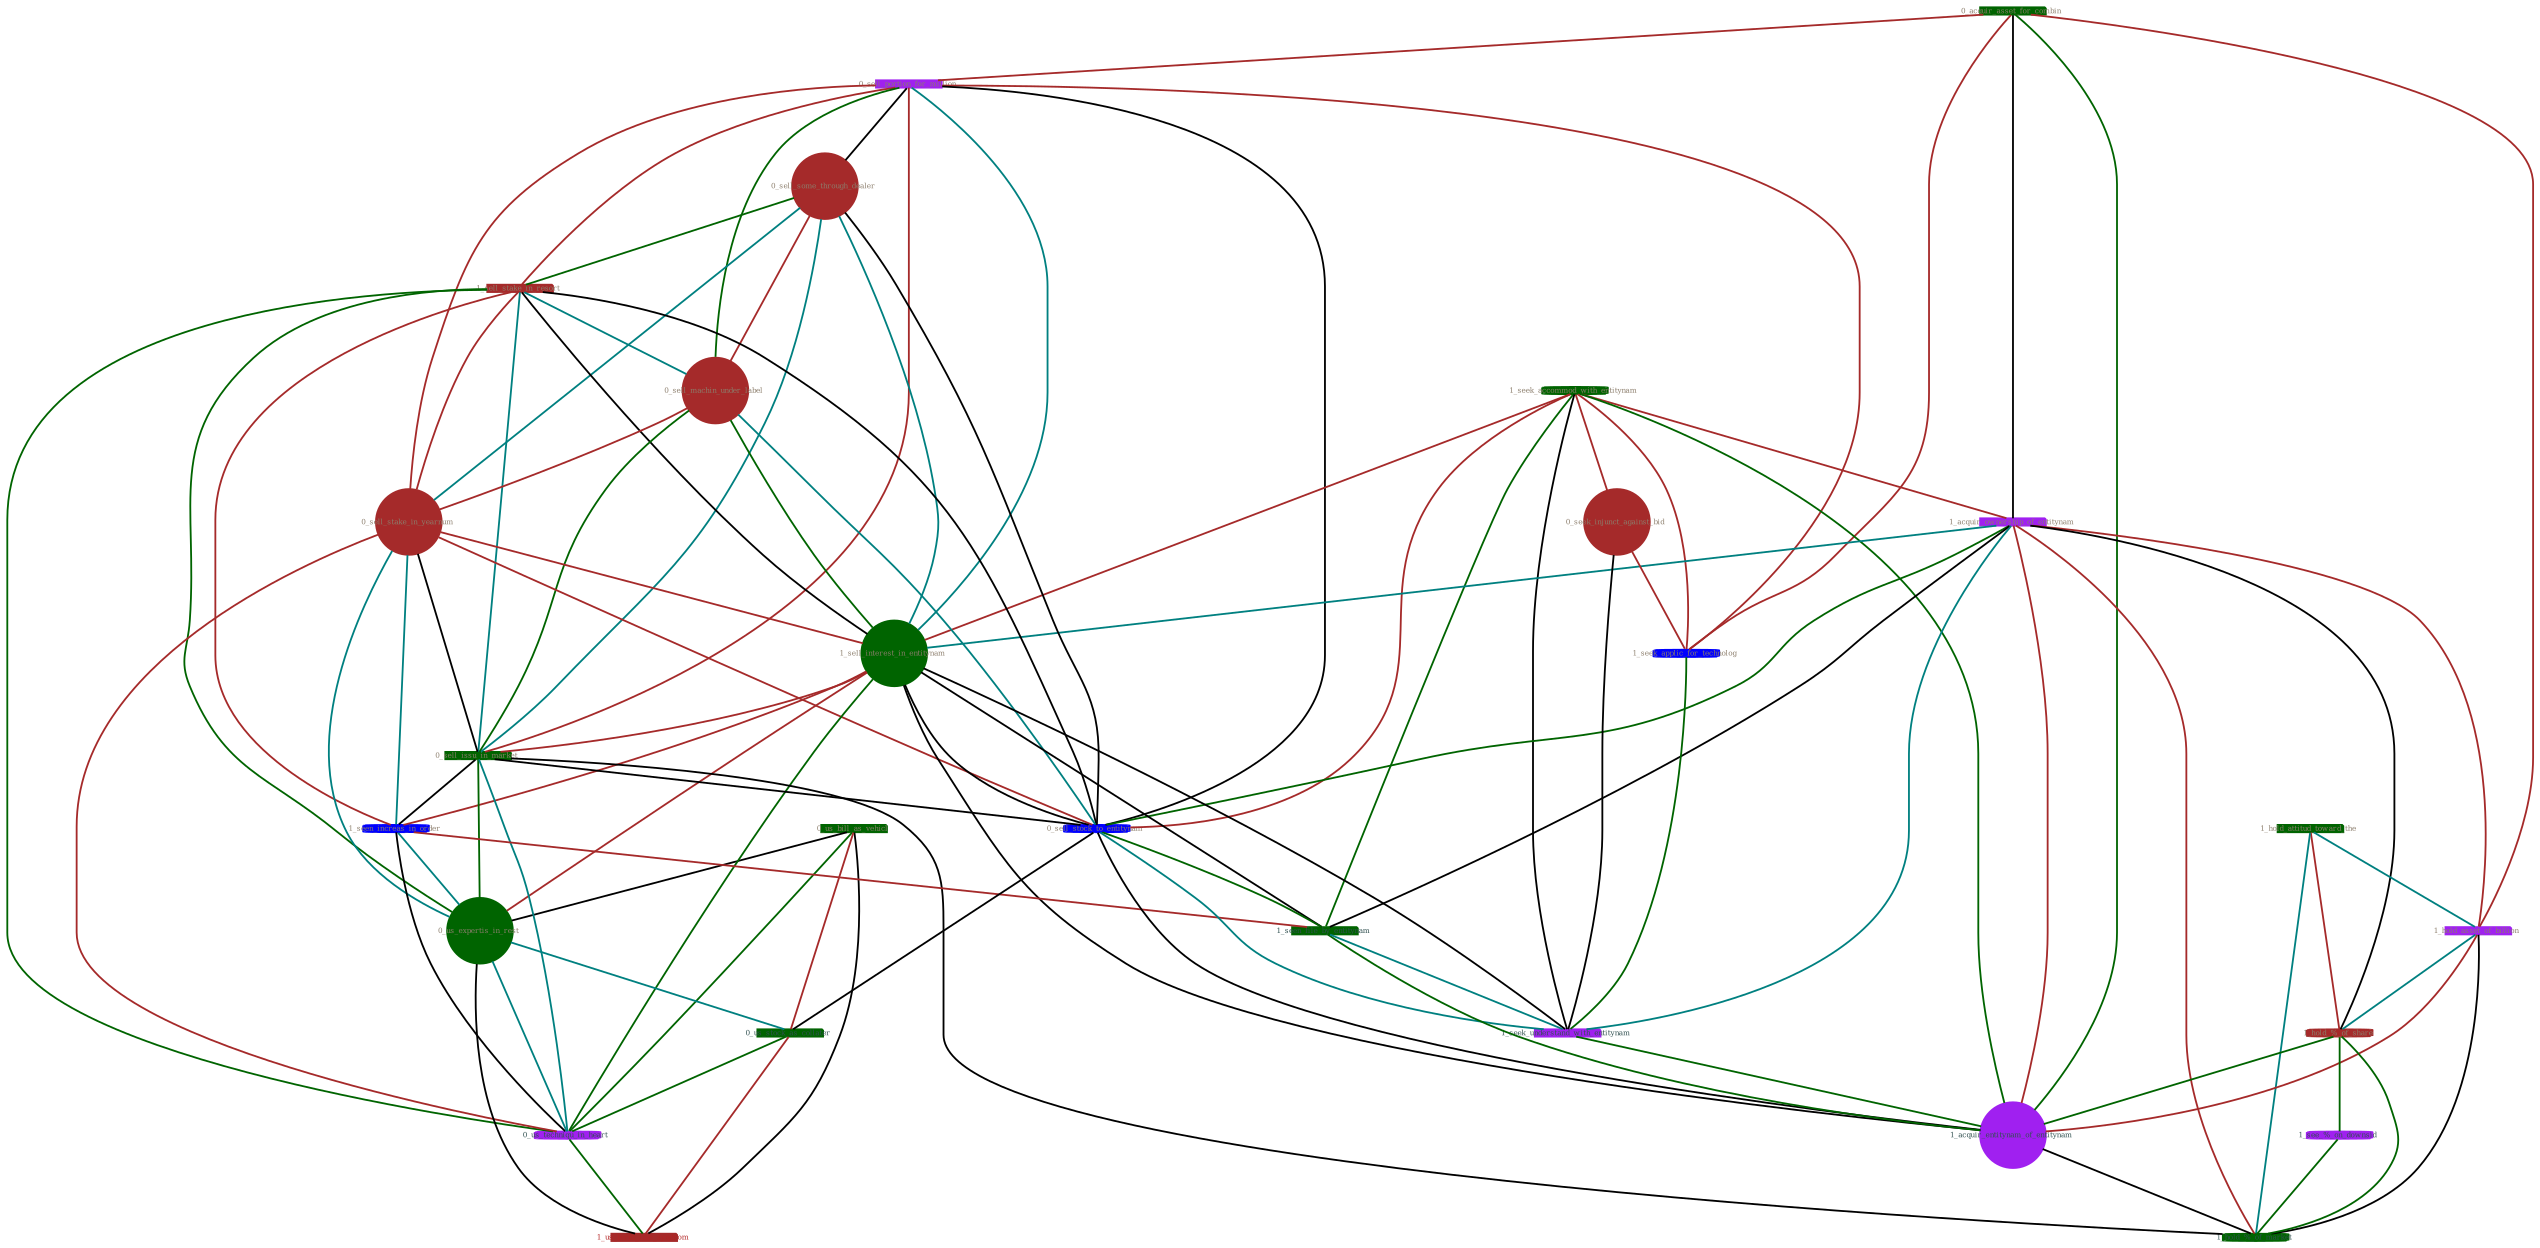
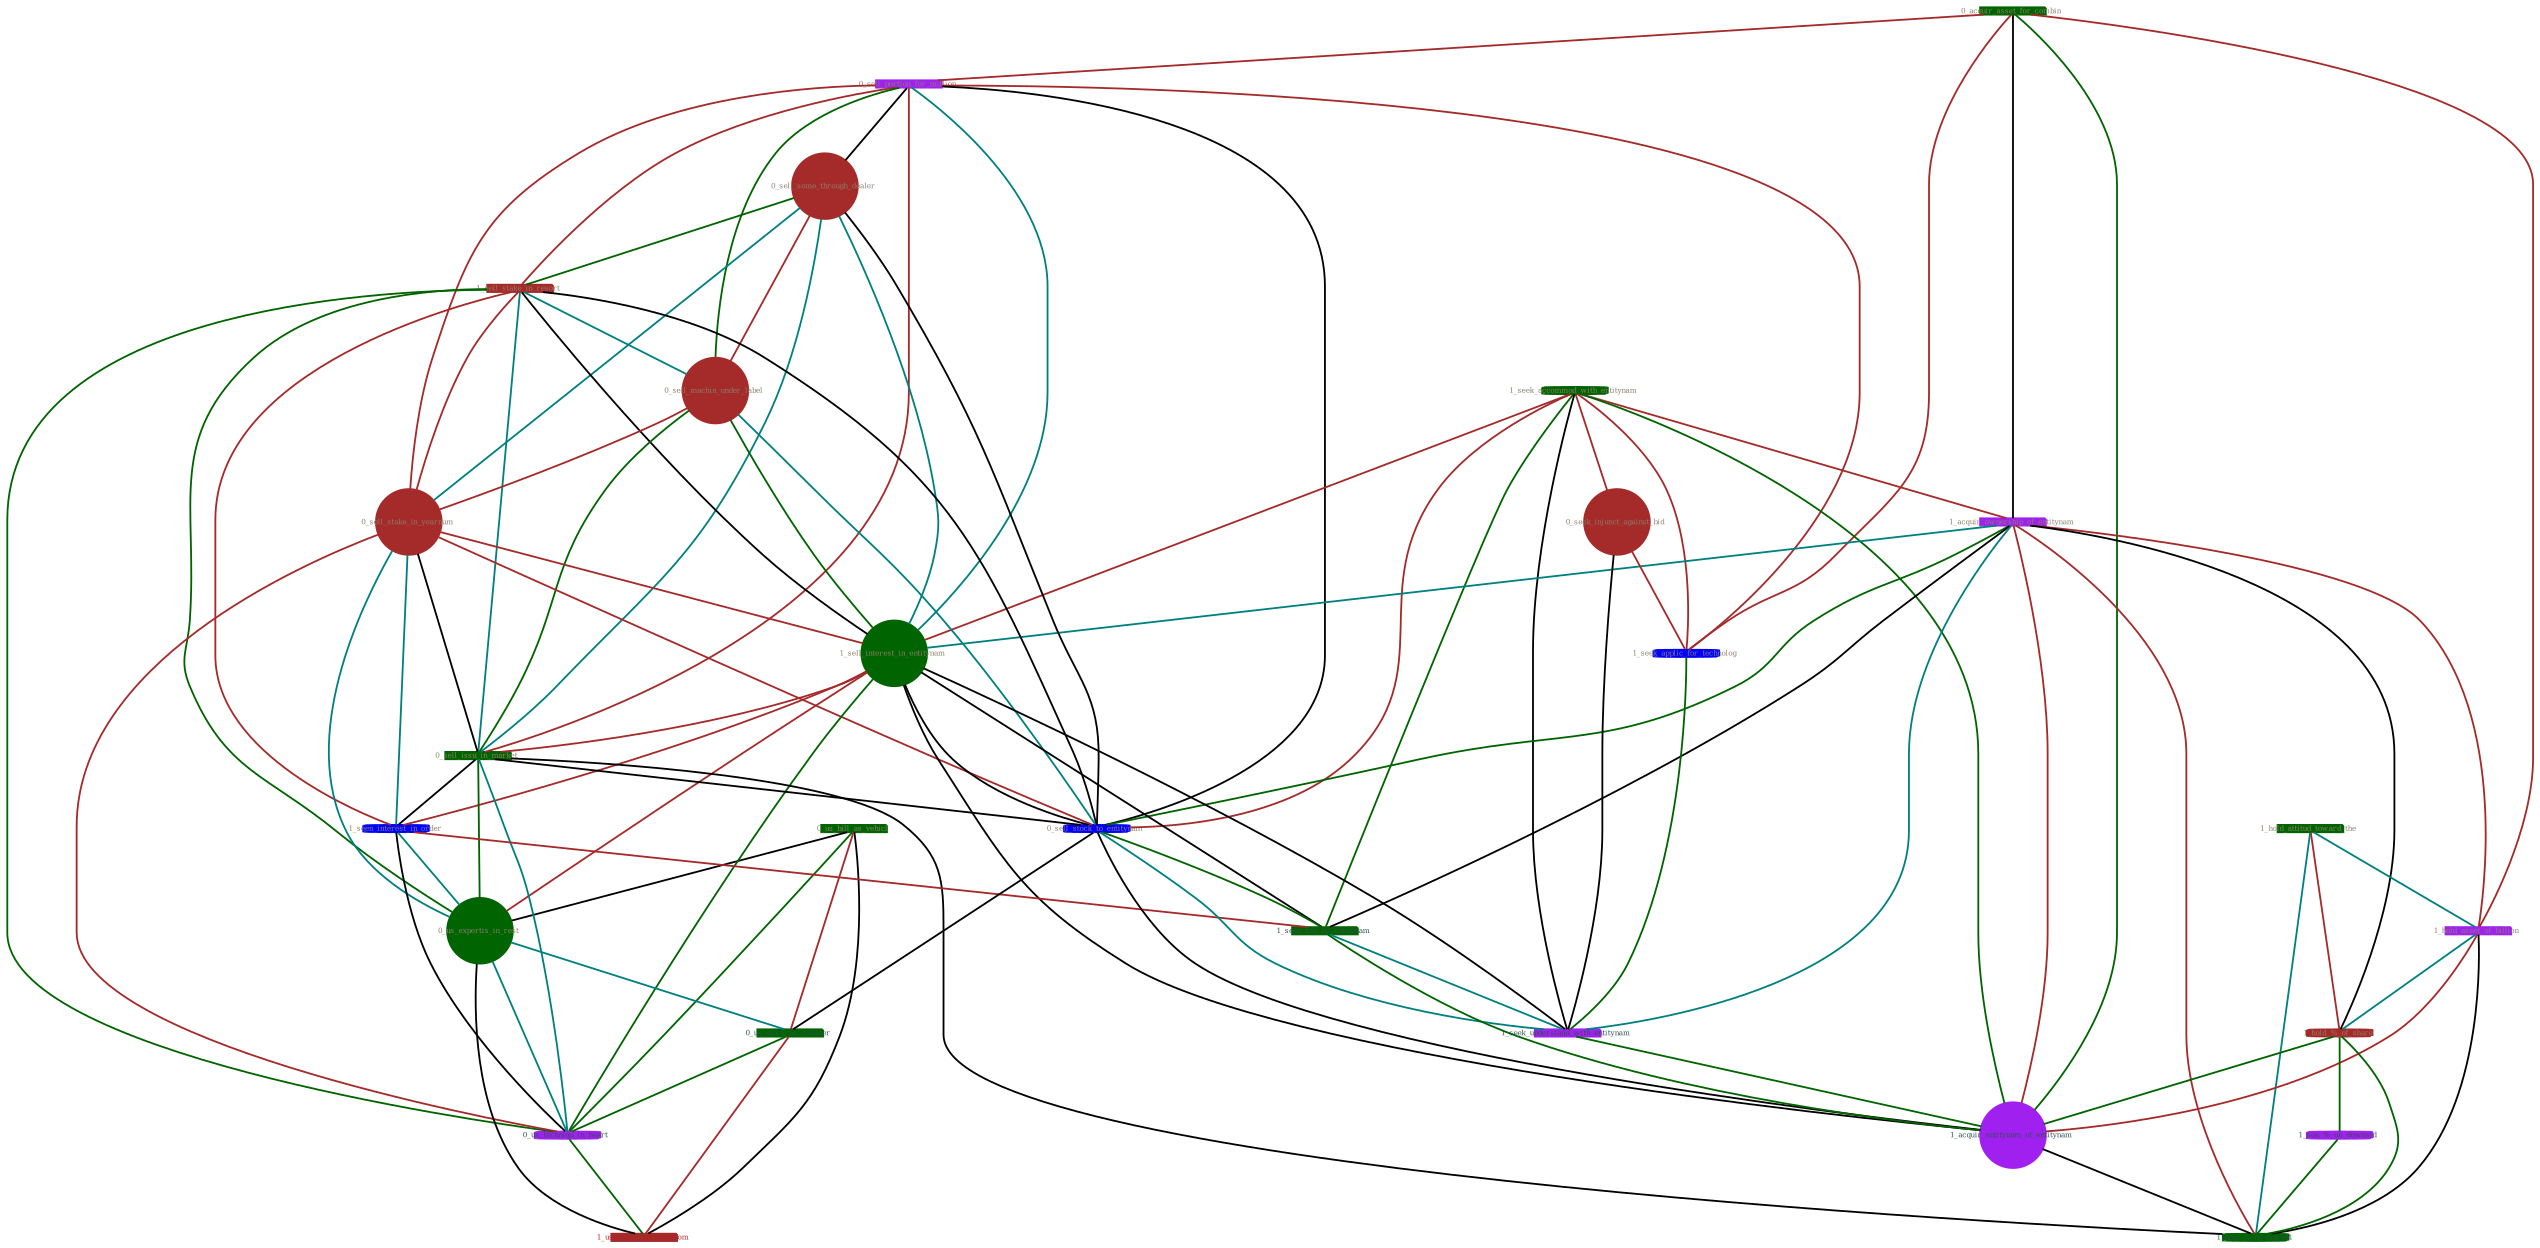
  graph {
    node [color=darkgreen fixedsize=true fontcolor="#8b7d6b" fontsize=4 shape=note style=filled]
    edge [color=brown w=1]
    "0_acquir_asset_for_combin " [height=.06 width=.5]
    "0_sell_portion_for_million " [color=purple height=.06 width=.5]
    "1_seek_accommod_with_entitynam " [height=.06 shape=cylinder width=.5]
    "1_acquir_ownership_of_entitynam " [color=purple height=.06 width=.5]
    "0_sell_some_through_dealer " [color=brown height=.06 shape=circle width=.5]
    "1_sell_stake_in_resort " [color=brown height=.06 width=.5]
    "0_us_bill_as_vehicl " [height=.06 width=.5]
    "0_sell_machin_under_label " [color=brown height=.06 shape=circle width=.5]
    "1_hold_attitud_toward_the " [height=.06 width=.5]
    "0_sell_stake_in_yearnum " [color=brown height=.06 shape=circle width=.5]
    "1_hold_asset_of_billion " [color=purple height=.06 width=.5]
    "0_seek_injunct_against_bid " [color=brown height=.06 shape=circle width=.5]
    "1_sell_interest_in_entitynam " [height=.06 shape=circle width=.5]
    "1_seek_applic_for_technolog " [color=blue height=.06 shape=cylinder width=.5]
    "0_sell_issu_in_market " [height=.06 width=.5]
-   "1_seen_increas_in_order " [color=blue height=.06 shape=cylinder width=.5]
+   "1_seen_increas_in_order " [color=blue height=.06 shape=cylinder width=.5 label="1_seen_interest_in_order"]
    "0_sell_stock_to_entitynam " [color=blue height=.06 shape=cylinder width=.5]
    "0_us_expertis_in_rest " [height=.06 shape=circle width=.5]
    "1_hold_%_of_share " [color=brown height=.06 shape=cylinder width=.5]
    "1_us_term_like_syndrom " [color=brown fontcolor="#b22222" height=.06 width=.5]
    "1_acquir_entitynam_of_entitynam " [color=purple fontcolor="#2f4f4f" height=.06 shape=circle width=.5]
    "1_seen_file_by_entitynam " [fontcolor="#2f4f4f" height=.06 width=.5]
    "1_seek_understand_with_entitynam " [color=purple fontcolor="#2f4f4f" height=.06 width=.5]
    "1_hold_%_of_market " [fontcolor="#2f4f4f" height=.06 shape=cylinder width=.5]
    "0_us_techniqu_in_heart " [color=purple fontcolor="#2f4f4f" height=.06 shape=cylinder width=.5]
    "0_us_stock_as_collater " [fontcolor="#2f4f4f" height=.06 width=.5]
    "1_see_%_on_downsid " [color=purple fontcolor="#2f4f4f" height=.06 shape=cylinder width=.5]
    subgraph sub_1 {
      "0_acquir_asset_for_combin "
      "0_sell_portion_for_million "
      "1_seek_accommod_with_entitynam "
      "1_acquir_ownership_of_entitynam "
      "0_sell_some_through_dealer "
      "1_sell_stake_in_resort "
      "0_us_bill_as_vehicl "
      "0_sell_machin_under_label "
      "1_hold_attitud_toward_the "
      "0_sell_stake_in_yearnum "
      "1_hold_asset_of_billion "
      "0_seek_injunct_against_bid "
      "1_sell_interest_in_entitynam "
      "1_seek_applic_for_technolog "
      "0_sell_issu_in_market "
      "1_seen_increas_in_order "
      "0_sell_stock_to_entitynam "
      "0_us_expertis_in_rest "
      "1_hold_%_of_share "
    }
    subgraph sub_2 {
      "1_us_term_like_syndrom "
    }
    "0_acquir_asset_for_combin " -- "0_sell_portion_for_million "
    "0_acquir_asset_for_combin " -- "1_acquir_ownership_of_entitynam " [color=black]
    "0_acquir_asset_for_combin " -- "1_hold_asset_of_billion "
    "0_acquir_asset_for_combin " -- "1_seek_applic_for_technolog "
    "0_acquir_asset_for_combin " -- "1_acquir_entitynam_of_entitynam " [color=darkgreen]
    "0_sell_portion_for_million " -- "0_sell_some_through_dealer " [color=black]
    "0_sell_portion_for_million " -- "1_sell_stake_in_resort "
    "0_sell_portion_for_million " -- "0_sell_machin_under_label " [color=darkgreen]
    "0_sell_portion_for_million " -- "0_sell_stake_in_yearnum "
    "0_sell_portion_for_million " -- "1_sell_interest_in_entitynam " [color=teal]
    "0_sell_portion_for_million " -- "1_seek_applic_for_technolog "
    "0_sell_portion_for_million " -- "0_sell_issu_in_market "
    "0_sell_portion_for_million " -- "0_sell_stock_to_entitynam " [color=black]
    "1_seek_accommod_with_entitynam " -- "1_acquir_ownership_of_entitynam "
    "1_seek_accommod_with_entitynam " -- "0_seek_injunct_against_bid "
    "1_seek_accommod_with_entitynam " -- "1_sell_interest_in_entitynam "
    "1_seek_accommod_with_entitynam " -- "1_seek_applic_for_technolog "
    "1_seek_accommod_with_entitynam " -- "0_sell_stock_to_entitynam "
    "1_seek_accommod_with_entitynam " -- "1_acquir_entitynam_of_entitynam " [color=darkgreen]
    "1_seek_accommod_with_entitynam " -- "1_seen_file_by_entitynam " [color=darkgreen]
    "1_seek_accommod_with_entitynam " -- "1_seek_understand_with_entitynam " [color=black w=3]
    "1_acquir_ownership_of_entitynam " -- "1_hold_asset_of_billion "
    "1_acquir_ownership_of_entitynam " -- "1_sell_interest_in_entitynam " [color=teal]
    "1_acquir_ownership_of_entitynam " -- "0_sell_stock_to_entitynam " [color=darkgreen]
    "1_acquir_ownership_of_entitynam " -- "1_hold_%_of_share " [color=black]
    "1_acquir_ownership_of_entitynam " -- "1_acquir_entitynam_of_entitynam " [w=3]
    "1_acquir_ownership_of_entitynam " -- "1_seen_file_by_entitynam " [color=black]
    "1_acquir_ownership_of_entitynam " -- "1_seek_understand_with_entitynam " [color=teal]
    "1_acquir_ownership_of_entitynam " -- "1_hold_%_of_market "
    "0_sell_some_through_dealer " -- "1_sell_stake_in_resort " [color=darkgreen]
    "0_sell_some_through_dealer " -- "0_sell_machin_under_label "
    "0_sell_some_through_dealer " -- "0_sell_stake_in_yearnum " [color=teal]
    "0_sell_some_through_dealer " -- "1_sell_interest_in_entitynam " [color=teal]
    "0_sell_some_through_dealer " -- "0_sell_issu_in_market " [color=teal]
    "0_sell_some_through_dealer " -- "0_sell_stock_to_entitynam " [color=black]
    "1_sell_stake_in_resort " -- "0_sell_machin_under_label " [color=teal]
    "1_sell_stake_in_resort " -- "0_sell_stake_in_yearnum " [w=3]
    "1_sell_stake_in_resort " -- "1_sell_interest_in_entitynam " [color=black w=2]
    "1_sell_stake_in_resort " -- "0_sell_issu_in_market " [color=teal w=2]
    "1_sell_stake_in_resort " -- "1_seen_increas_in_order "
    "1_sell_stake_in_resort " -- "0_sell_stock_to_entitynam " [color=black]
    "1_sell_stake_in_resort " -- "0_us_expertis_in_rest " [color=darkgreen]
    "1_sell_stake_in_resort " -- "0_us_techniqu_in_heart " [color=darkgreen]
    "0_us_bill_as_vehicl " -- "0_us_expertis_in_rest " [color=black]
    "0_us_bill_as_vehicl " -- "1_us_term_like_syndrom " [color=black]
    "0_us_bill_as_vehicl " -- "0_us_techniqu_in_heart " [color=darkgreen]
    "0_us_bill_as_vehicl " -- "0_us_stock_as_collater " [w=2]
    "0_sell_machin_under_label " -- "0_sell_stake_in_yearnum "
    "0_sell_machin_under_label " -- "1_sell_interest_in_entitynam " [color=darkgreen]
    "0_sell_machin_under_label " -- "0_sell_issu_in_market " [color=darkgreen]
    "0_sell_machin_under_label " -- "0_sell_stock_to_entitynam " [color=teal]
    "1_hold_attitud_toward_the " -- "1_hold_asset_of_billion " [color=teal]
    "1_hold_attitud_toward_the " -- "1_hold_%_of_share "
    "1_hold_attitud_toward_the " -- "1_hold_%_of_market " [color=teal]
    "0_sell_stake_in_yearnum " -- "1_sell_interest_in_entitynam " [w=2]
    "0_sell_stake_in_yearnum " -- "0_sell_issu_in_market " [color=black w=2]
    "0_sell_stake_in_yearnum " -- "1_seen_increas_in_order " [color=teal]
    "0_sell_stake_in_yearnum " -- "0_sell_stock_to_entitynam "
    "0_sell_stake_in_yearnum " -- "0_us_expertis_in_rest " [color=teal]
    "0_sell_stake_in_yearnum " -- "0_us_techniqu_in_heart "
    "1_hold_asset_of_billion " -- "1_hold_%_of_share " [color=teal w=2]
    "1_hold_asset_of_billion " -- "1_acquir_entitynam_of_entitynam "
    "1_hold_asset_of_billion " -- "1_hold_%_of_market " [color=black w=2]
    "0_seek_injunct_against_bid " -- "1_seek_applic_for_technolog "
    "0_seek_injunct_against_bid " -- "1_seek_understand_with_entitynam " [color=black]
    "1_sell_interest_in_entitynam " -- "0_sell_issu_in_market " [w=2]
    "1_sell_interest_in_entitynam " -- "1_seen_increas_in_order "
    "1_sell_interest_in_entitynam " -- "0_sell_stock_to_entitynam " [color=black w=2]
    "1_sell_interest_in_entitynam " -- "0_us_expertis_in_rest "
    "1_sell_interest_in_entitynam " -- "1_acquir_entitynam_of_entitynam " [color=black]
    "1_sell_interest_in_entitynam " -- "1_seen_file_by_entitynam " [color=black]
    "1_sell_interest_in_entitynam " -- "1_seek_understand_with_entitynam " [color=black]
    "1_sell_interest_in_entitynam " -- "0_us_techniqu_in_heart " [color=darkgreen]
    "1_seek_applic_for_technolog " -- "1_seek_understand_with_entitynam " [color=darkgreen]
    "0_sell_issu_in_market " -- "1_seen_increas_in_order " [color=black]
    "0_sell_issu_in_market " -- "0_sell_stock_to_entitynam " [color=black]
    "0_sell_issu_in_market " -- "0_us_expertis_in_rest " [color=darkgreen]
    "0_sell_issu_in_market " -- "1_hold_%_of_market " [color=black]
    "0_sell_issu_in_market " -- "0_us_techniqu_in_heart " [color=teal]
    "1_seen_increas_in_order " -- "0_us_expertis_in_rest " [color=teal]
    "1_seen_increas_in_order " -- "1_seen_file_by_entitynam "
    "1_seen_increas_in_order " -- "0_us_techniqu_in_heart " [color=black]
    "0_sell_stock_to_entitynam " -- "1_acquir_entitynam_of_entitynam " [color=black]
    "0_sell_stock_to_entitynam " -- "1_seen_file_by_entitynam " [color=darkgreen]
    "0_sell_stock_to_entitynam " -- "1_seek_understand_with_entitynam " [color=teal]
    "0_sell_stock_to_entitynam " -- "0_us_stock_as_collater " [color=black]
    "0_us_expertis_in_rest " -- "1_us_term_like_syndrom " [color=black]
    "0_us_expertis_in_rest " -- "0_us_techniqu_in_heart " [color=teal w=2]
    "0_us_expertis_in_rest " -- "0_us_stock_as_collater " [color=teal]
    "1_hold_%_of_share " -- "1_acquir_entitynam_of_entitynam " [color=darkgreen]
    "1_hold_%_of_share " -- "1_hold_%_of_market " [color=darkgreen w=3]
    "1_hold_%_of_share " -- "1_see_%_on_downsid " [color=darkgreen]
    "1_acquir_entitynam_of_entitynam " -- "1_hold_%_of_market " [color=black]
    "1_seen_file_by_entitynam " -- "1_acquir_entitynam_of_entitynam " [color=darkgreen]
    "1_seen_file_by_entitynam " -- "1_seek_understand_with_entitynam " [color=teal]
    "1_seek_understand_with_entitynam " -- "1_acquir_entitynam_of_entitynam " [color=darkgreen]
    "0_us_techniqu_in_heart " -- "1_us_term_like_syndrom " [color=darkgreen]
    "0_us_stock_as_collater " -- "1_us_term_like_syndrom "
    "0_us_stock_as_collater " -- "0_us_techniqu_in_heart " [color=darkgreen]
    "1_see_%_on_downsid " -- "1_hold_%_of_market " [color=darkgreen]
  }
